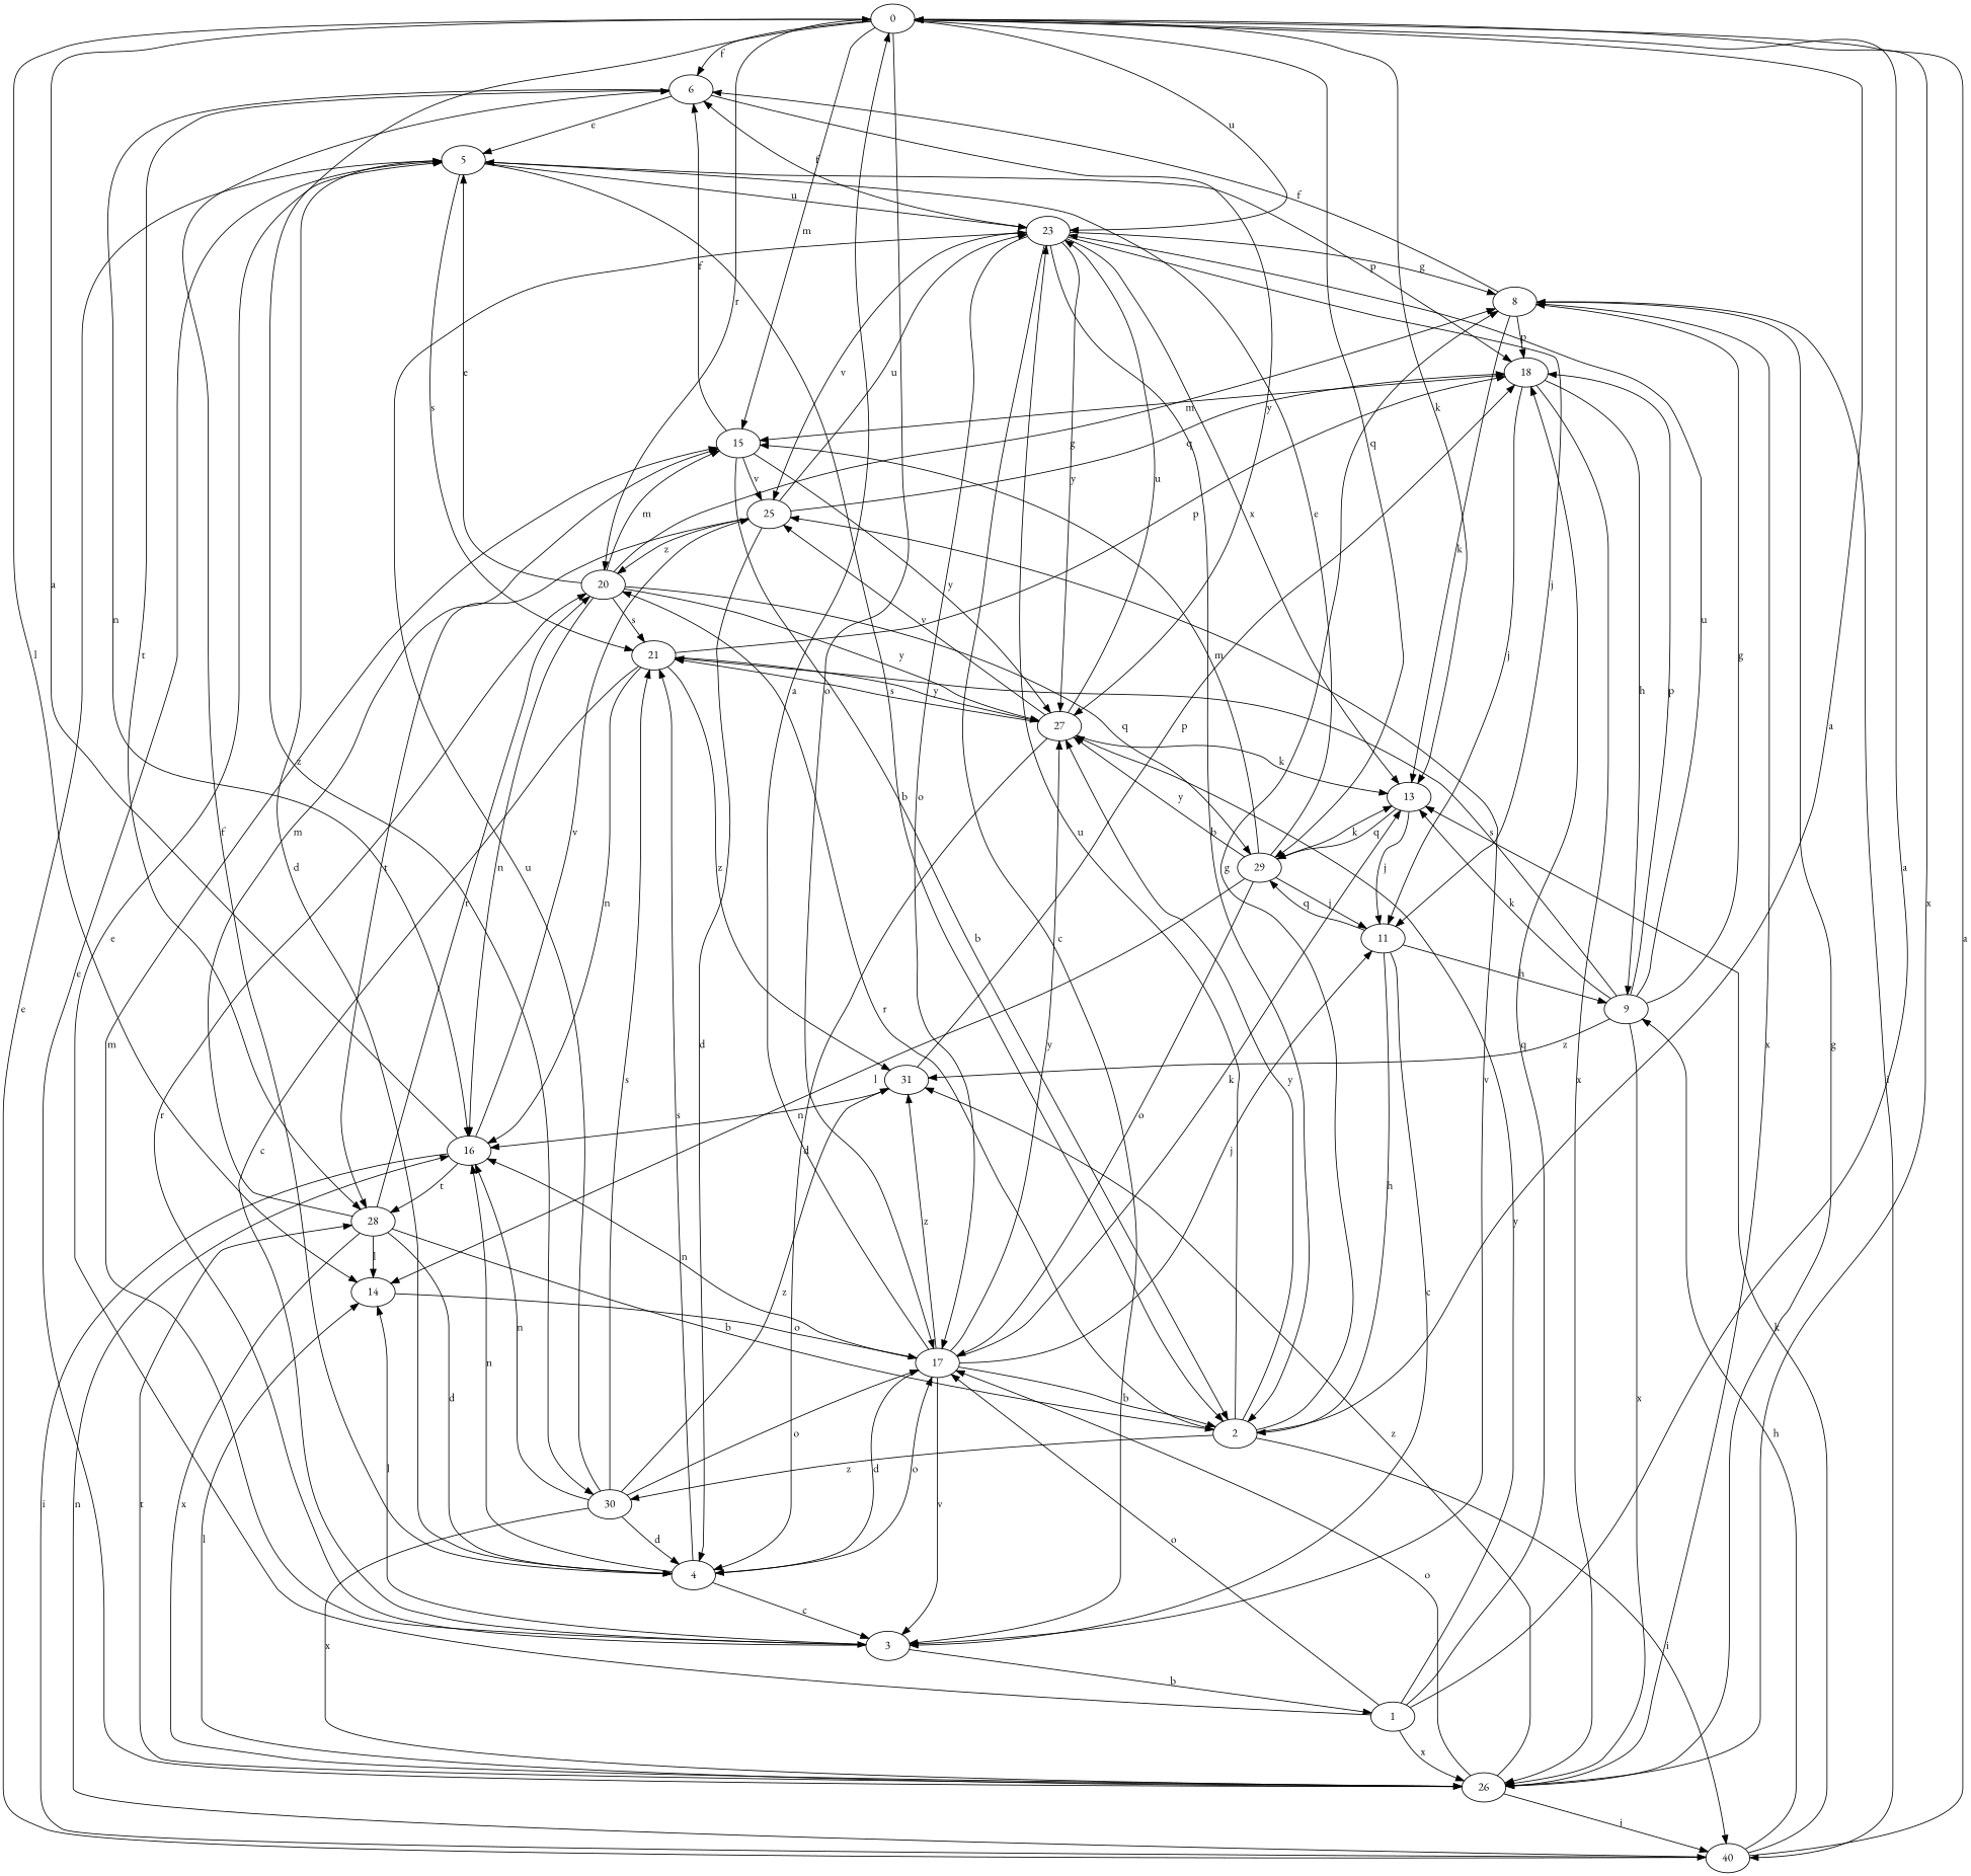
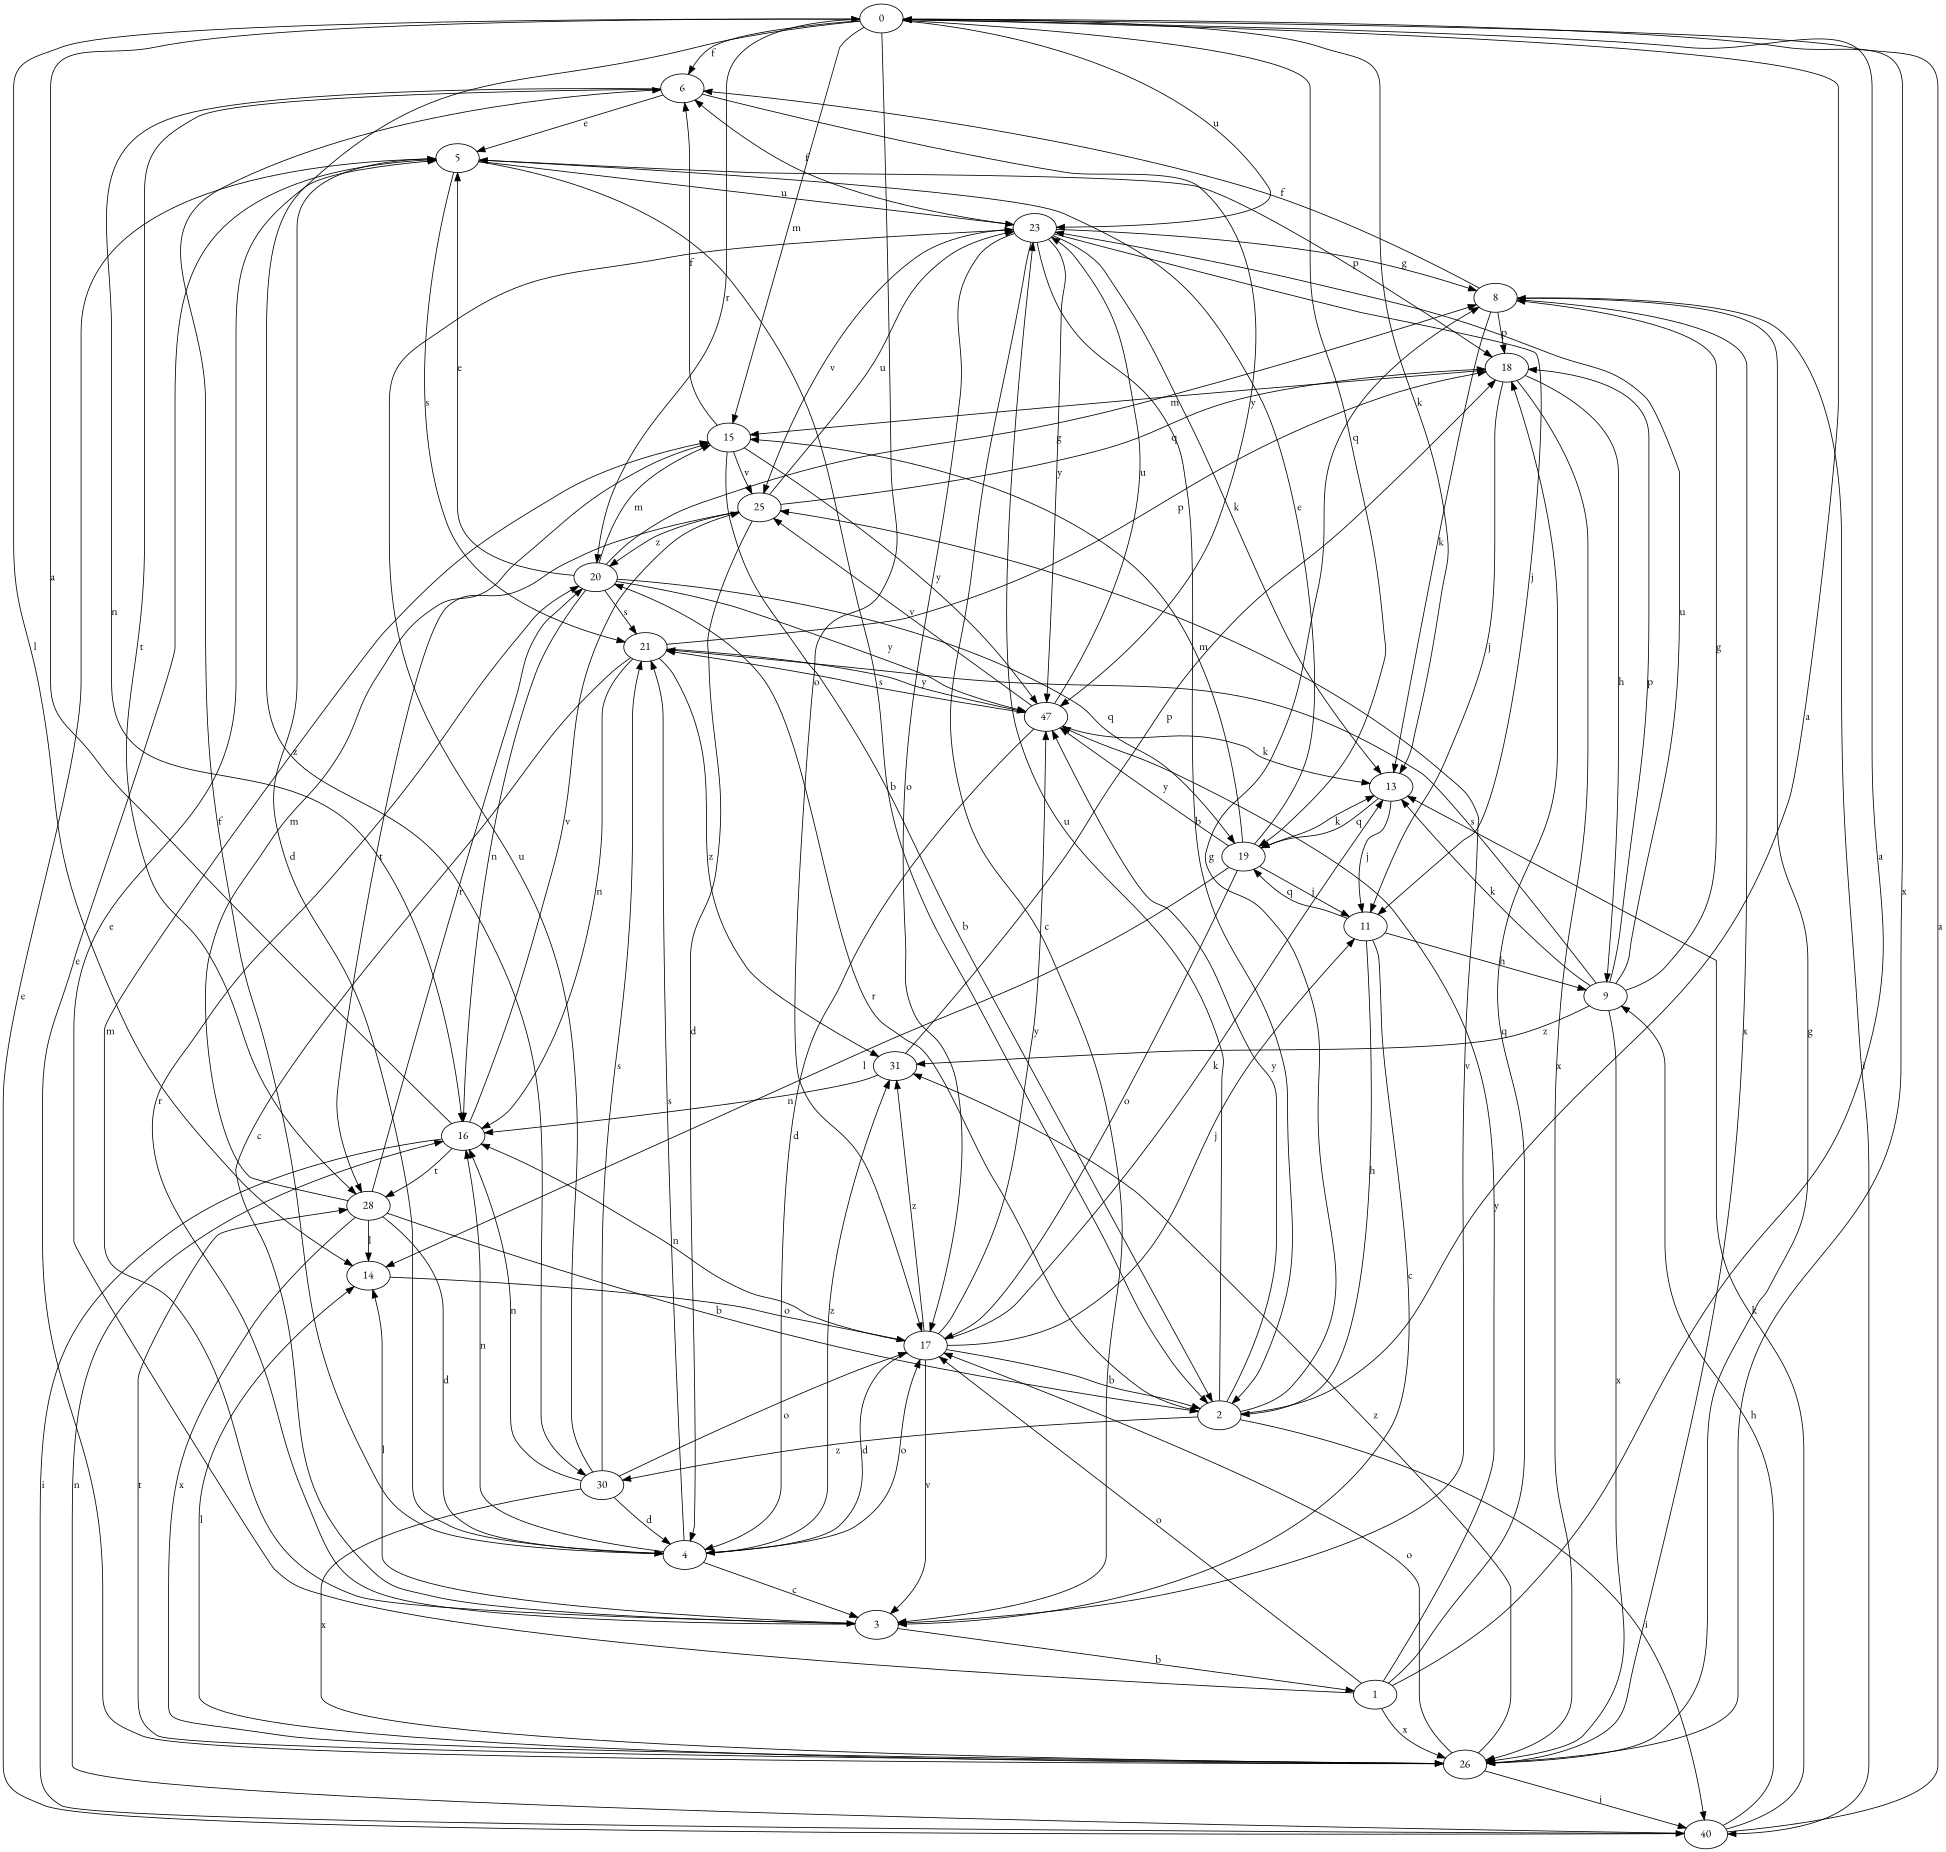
  strict digraph {
    fontname="EB Garamond"
    node [fontname="EB Garamond"]
    edge [fontname="EB Garamond"]
    0
    6
    13
    14
    15
    17
-   19 [label=29]
+   19
    20
    23
    26
    30
    5
-   27
+   27 [label=47]
    16
    n15 [label=28]
    11
    2
    25
    3
    4
    31
    8
    21
    n24 [label=40]
    1
    18
    9
    0 -> 6 [label=f]
    0 -> 13 [label=k]
    0 -> 14 [label=l]
    0 -> 15 [label=m]
    0 -> 17 [label=o]
    0 -> 19 [label=q]
    0 -> 20 [label=r]
    0 -> 23 [label=u]
    0 -> 26 [label=x]
    0 -> 30 [label=z]
    6 -> 5 [label=e]
    6 -> 27 [label=y]
    6 -> 16 [label=n]
    6 -> n15 [label=t]
    13 -> 19 [label=q]
    13 -> 11 [label=j]
    14 -> 17 [label=o]
    15 -> 6 [label=f]
    15 -> 27 [label=y]
    15 -> 2 [label=b]
    15 -> 25 [label=v]
-   17 -> 0 [label=a]
    17 -> 13 [label=k]
    17 -> 27 [label=y]
    17 -> 16 [label=n]
    17 -> 11 [label=j]
    17 -> 2 [label=b]
    17 -> 3 [label=v]
    17 -> 4 [label=d]
    17 -> 31 [label=z]
    19 -> 13 [label=k]
    19 -> 14 [label=l]
    19 -> 15 [label=m]
    19 -> 17 [label=o]
    19 -> 5 [label=e]
    19 -> 27 [label=y]
    19 -> 11 [label=j]
    20 -> 15 [label=m]
    20 -> 19 [label=q]
    20 -> 5 [label=e]
    20 -> 27 [label=y]
    20 -> 16 [label=n]
    20 -> 8 [label=g]
    20 -> 21 [label=s]
    23 -> 6 [label=f]
-   23 -> 13 [label=x]
+   23 -> 13 [label=k]
    23 -> 17 [label=o]
    23 -> 27 [label=y]
    23 -> 11 [label=j]
    23 -> 2 [label=b]
    23 -> 25 [label=v]
    23 -> 3 [label=c]
    23 -> 8 [label=g]
    26 -> 14 [label=l]
    26 -> 17 [label=o]
    26 -> 5 [label=e]
    26 -> n15 [label=t]
    26 -> 31 [label=z]
    26 -> 8 [label=g]
    26 -> n24 [label=i]
    30 -> 17 [label=o]
    30 -> 23 [label=u]
    30 -> 26 [label=x]
    30 -> 16 [label=n]
    30 -> 4 [label=d]
    30 -> 21 [label=s]
    5 -> 23 [label=u]
    5 -> 2 [label=b]
    5 -> 4 [label=d]
    5 -> 21 [label=s]
    5 -> 18 [label=p]
    27 -> 13 [label=k]
    27 -> 23 [label=u]
    27 -> 25 [label=v]
    27 -> 4 [label=d]
    27 -> 21 [label=s]
    16 -> 0 [label=a]
    16 -> n15 [label=t]
    16 -> 25 [label=v]
    16 -> n24 [label=i]
    n15 -> 14 [label=l]
    n15 -> 15 [label=m]
    n15 -> 20 [label=r]
    n15 -> 26 [label=x]
    n15 -> 2 [label=b]
    n15 -> 4 [label=d]
    11 -> 19 [label=q]
    11 -> 2 [label=h]
    11 -> 3 [label=c]
    11 -> 9 [label=h]
    2 -> 0 [label=a]
    2 -> 20 [label=r]
    2 -> 23 [label=u]
    2 -> 30 [label=z]
    2 -> 27 [label=y]
    2 -> 8 [label=g]
    2 -> n24 [label=i]
    25 -> 20 [label=z]
    25 -> 23 [label=u]
    25 -> n15 [label=t]
    25 -> 4 [label=d]
    25 -> 18 [label=q]
    3 -> 14 [label=l]
    3 -> 15 [label=m]
    3 -> 20 [label=r]
    3 -> 25 [label=v]
    3 -> 1 [label=b]
    4 -> 6 [label=f]
    4 -> 17 [label=o]
    4 -> 16 [label=n]
    4 -> 3 [label=c]
-   30 -> 31 [label=z]
+   4 -> 31 [label=z]
    4 -> 21 [label=s]
    31 -> 16 [label=n]
    31 -> 18 [label=p]
    8 -> 6 [label=f]
    8 -> 13 [label=k]
    8 -> 26 [label=x]
    8 -> n24 [label=i]
    8 -> 18 [label=p]
    21 -> 27 [label=y]
    21 -> 16 [label=n]
    21 -> 3 [label=c]
    21 -> 31 [label=z]
    21 -> 18 [label=p]
    n24 -> 0 [label=a]
    n24 -> 13 [label=k]
    n24 -> 5 [label=e]
    n24 -> 16 [label=n]
    n24 -> 9 [label=h]
    1 -> 0 [label=a]
    1 -> 17 [label=o]
    1 -> 26 [label=x]
    1 -> 5 [label=e]
    1 -> 27 [label=y]
    1 -> 18 [label=q]
    18 -> 15 [label=m]
    18 -> 26 [label=x]
    18 -> 11 [label=j]
    18 -> 9 [label=h]
    9 -> 13 [label=k]
    9 -> 23 [label=u]
    9 -> 26 [label=x]
    9 -> 31 [label=z]
    9 -> 8 [label=g]
    9 -> 21 [label=s]
    9 -> 18 [label=p]
  }
